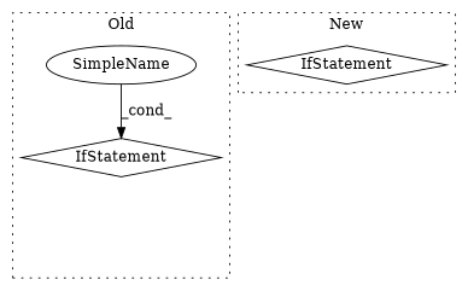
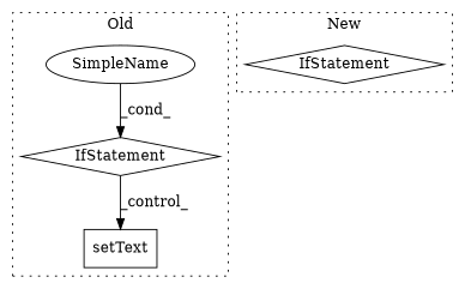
  digraph {
    node [a=25 shape=diamond]
+   n1 [a=32 l="8,1" label=setText s="4758,4769" shape=box]
    n2 [l="4,2" label=IfStatement s="4497,4518"]
    n3 [a=42 label=SimpleName shape=ellipse]
    n4 [l=3 label=IfStatement s=4363]
    subgraph cluster_1 {
      label=Old
      style=dotted
+     n1
      n2
      n3
    }
    subgraph cluster_2 {
      label=New
      style=dotted
      n4
    }
+   n2 -> n1 [label=_control_]
    n3 -> n2 [label=_cond_]
  }
